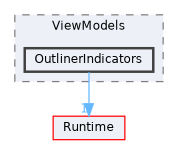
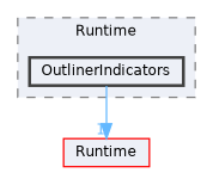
  digraph {
    compound=true
    node [fillcolor="#edf0f7" fontname=Helvetica fontsize=10 shape=box]
    n1 [color=grey25 height=0.2 label=OutlinerIndicators style="filled,bold" width=0.4]
    n2 [color=red height=0.2 label=Runtime style=filled width=0.4]
    subgraph cluster_1 {
      bgcolor="#edf0f7"
      fontname=Helvetica
      fontsize=10
-     label=ViewModels
+     label=Runtime
      pencolor=grey50
      style="filled,dashed"
      n1
    }
    n1 -> n2 [color=steelblue1 fontcolor=steelblue1 fontname=Helvetica fontsize=10 headlabel=1 labeldistance=1.5 labelfontname=Helvetica labelfontsize=10]
  }
